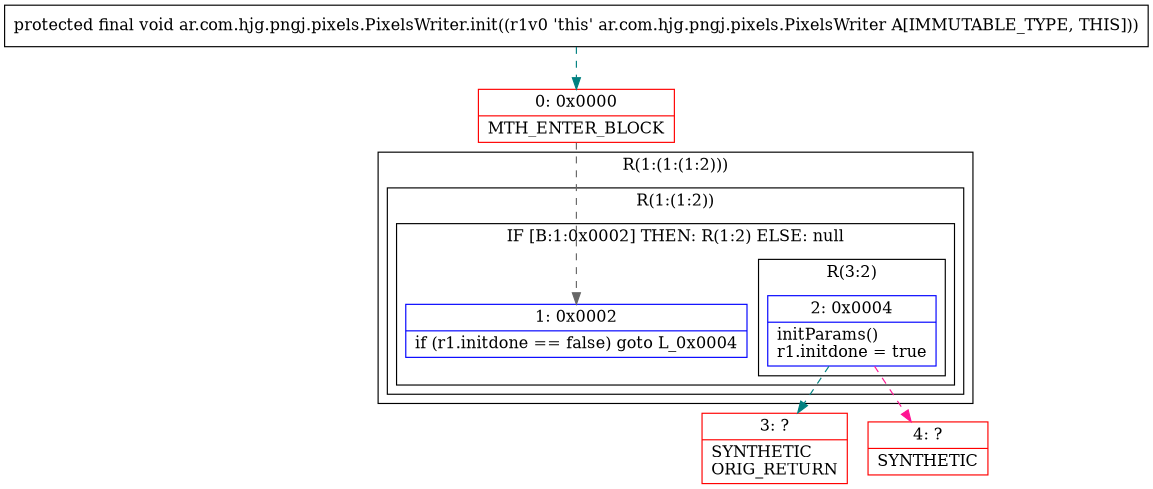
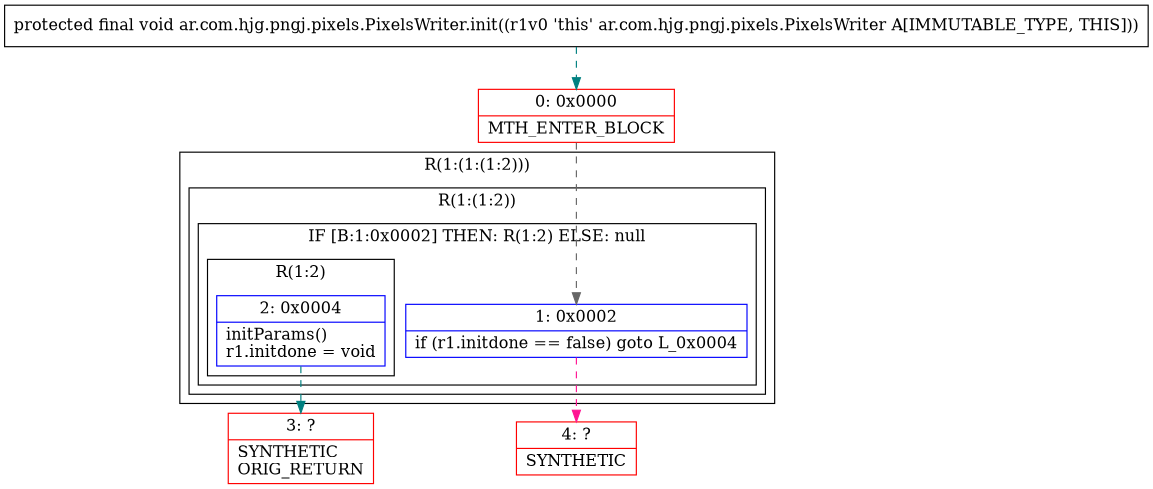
  digraph {
    node [color=red shape=record]
    edge [color=teal style=dashed]
-   n1 [color=blue label="{2\:\ 0x0004|initParams()\lr1.initdone = true\l}"]
+   n1 [color=blue label="{2\:\ 0x0004|initParams()\lr1.initdone = void\l}"]
    n2 [color=blue label="{1\:\ 0x0002|if (r1.initdone == false) goto L_0x0004\l}"]
    n3 [label="{3\:\ ?|SYNTHETIC\lORIG_RETURN\l}"]
    n4 [label="{4\:\ ?|SYNTHETIC\l}"]
    n5 [label="{0\:\ 0x0000|MTH_ENTER_BLOCK\l}"]
    n6 [label="{protected final void ar.com.hjg.pngj.pixels.PixelsWriter.init((r1v0 'this' ar.com.hjg.pngj.pixels.PixelsWriter A[IMMUTABLE_TYPE, THIS])) }" color=""]
    subgraph cluster_1 {
      label="R(1:(1:(1:2)))"
      subgraph cluster_2 {
        label="R(1:(1:2))"
        subgraph cluster_3 {
          label="IF [B:1:0x0002] THEN: R(1:2) ELSE: null"
          n2
          subgraph cluster_4 {
-           label="R(3:2)"
+           label="R(1:2)"
            n1
          }
        }
      }
    }
    n1 -> n3
-   n1 -> n4 [color=deeppink]
+   n2 -> n4 [color=deeppink]
    n5 -> n2 [color=gray40]
    n6 -> n5
  }
